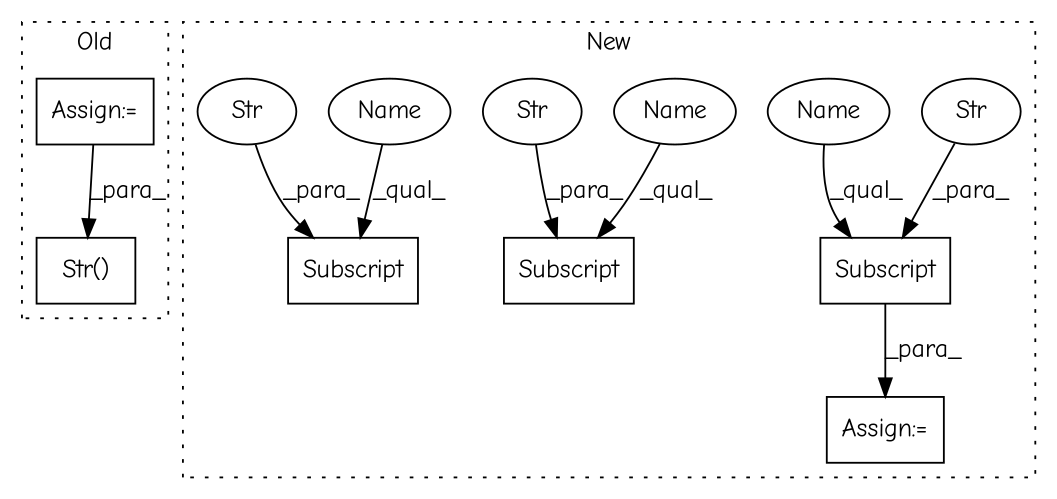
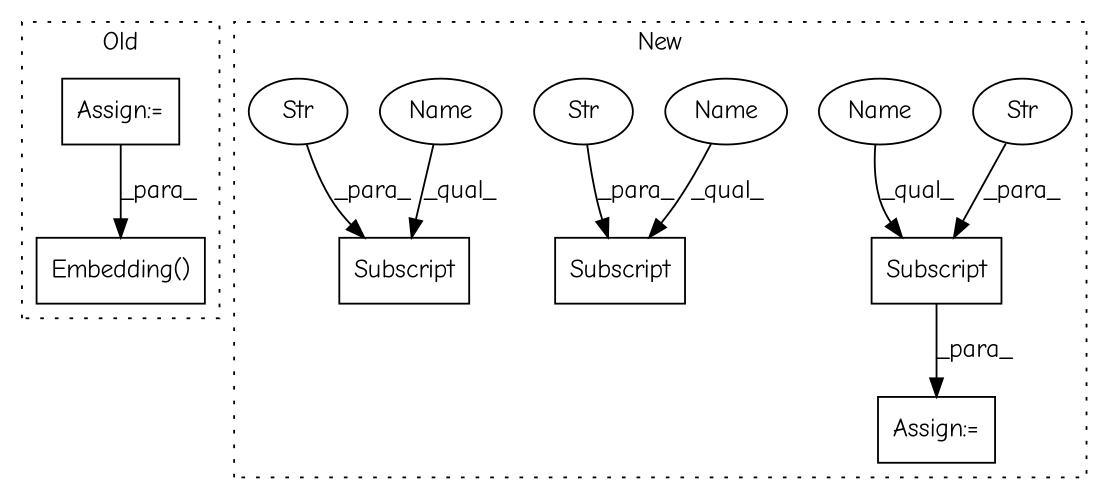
  digraph {
    fontname="Comic Neue"
    node [a=63 l=6 shape=box fontname="Comic Neue"]
    edge [fontname="Comic Neue"]
-   n1 [a=75 l="13,16" label="Str()" s="2334,2386"]
+   n1 [a=75 l="13,16" label="Embedding()" s="2334,2386"]
    n2 [a=68 l=3 label="Assign:=" s=1748]
    n3 [l="27,0" label=Subscript s="2042,0"]
    n4 [a=66 l=19 label=Str s=2049 shape=ellipse]
    n5 [l="16,0" label=Subscript s="2123,0"]
    n6 [a=66 l=8 label=Str s=2130 shape=ellipse]
    n7 [l="24,0" label=Subscript s="2333,0"]
    n8 [a=66 l=16 label=Str s=2340 shape=ellipse]
    n9 [a=68 l=3 label="Assign:=" s=2039]
    n10 [a=87 label=Name s=2333 shape=ellipse]
    n11 [a=87 label=Name s=2042 shape=ellipse]
    n12 [a=87 label=Name s=2123 shape=ellipse]
    subgraph cluster_1 {
      label=Old
      style=dotted
      n1
      n2
    }
    subgraph cluster_2 {
      label=New
      style=dotted
      n3
      n4
      n5
      n6
      n7
      n8
      n9
      n10
      n11
      n12
    }
    n2 -> n1 [label=_para_]
    n3 -> n9 [label=_para_]
    n4 -> n3 [label=_para_]
    n6 -> n5 [label=_para_]
    n8 -> n7 [label=_para_]
    n10 -> n7 [label=_qual_]
    n11 -> n3 [label=_qual_]
    n12 -> n5 [label=_qual_]
  }
